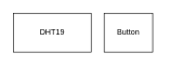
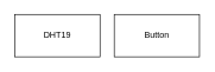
  <mxCell id="0" />
  <mxCell id="1" parent="0" />
  <mxCell id="2" value="DHT19" style="rounded=0;whiteSpace=wrap;html=1;" vertex="1" parent="1"><mxGeometry x="20" y="20" width="120" height="60" as="geometry" /></mxCell>
- <mxCell id="3" value="Button" style="rounded=0;whiteSpace=wrap;html=1;" vertex="1" parent="1"><mxGeometry x="160" y="20" width="75" height="60" as="geometry" /></mxCell>
+ <mxCell id="3" value="Button" style="rounded=0;whiteSpace=wrap;html=1;" vertex="1" parent="1"><mxGeometry x="160" y="20" width="120" height="60" as="geometry" /></mxCell>
